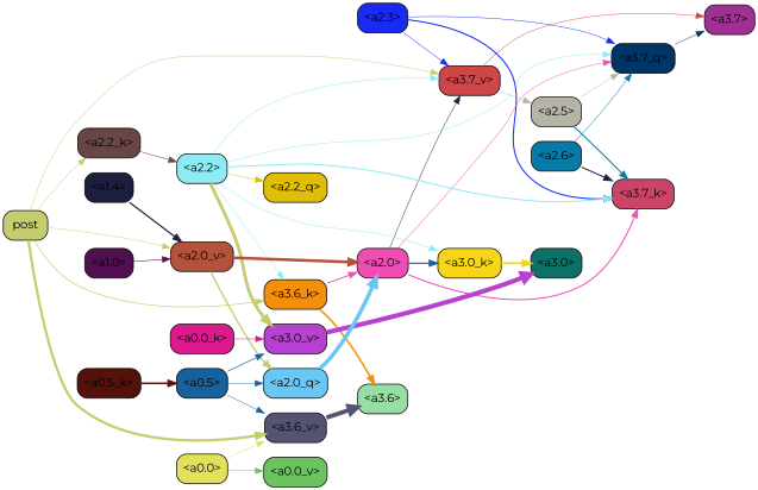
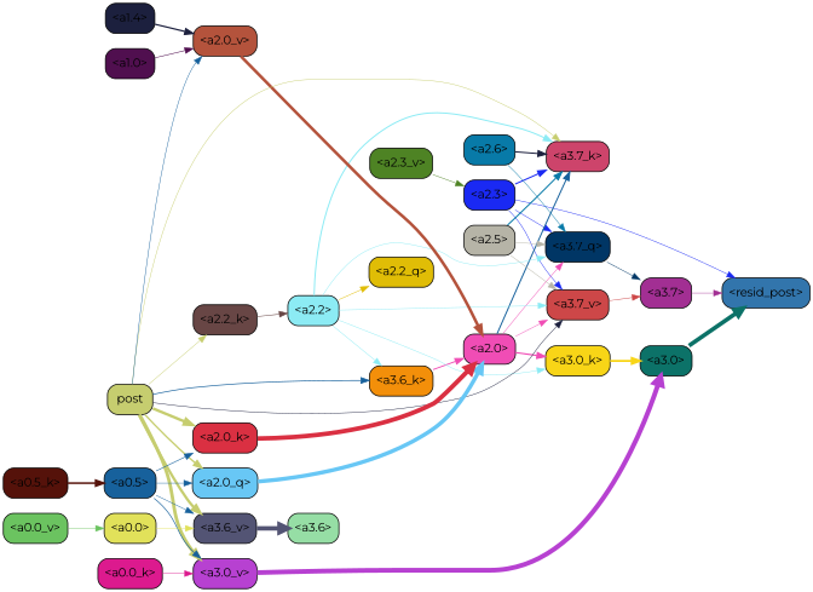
  strict digraph {
    fontname=Montserrat
    rankdir=LR
    splines=true
    node [color=black fontname=Montserrat shape=box style="filled, rounded"]
    edge [color="#c6cd6f" fontname=Montserrat penwidth=0.6]
    "<a3.7>" [fillcolor="#a22f93"]
+   "<resid_post>" [fillcolor="#3275ac"]
    "<a3.6>" [fillcolor="#96dea5"]
    "<a3.0>" [fillcolor="#0c7268"]
    "<a2.3>" [fillcolor="#1a29f3"]
    "<a3.7_q>" [fillcolor="#003665"]
    "<a3.7_k>" [fillcolor="#cd446b"]
    "<a3.7_v>" [fillcolor="#cd4748"]
    "<a3.6_k>" [fillcolor="#f38f0a"]
    "<a2.0>" [fillcolor="#f04db5"]
    "<a3.0_k>" [fillcolor="#f8d517"]
    "<a3.6_v>" [fillcolor="#535474"]
    "<a3.0_v>" [fillcolor="#b741d1"]
    "<a2.6>" [fillcolor="#087aa8"]
    "<a2.5>" [fillcolor="#b6b4a7"]
    "<a2.2>" [fillcolor="#8cebf4"]
    "<a2.2_q>" [fillcolor="#e0bd06"]
    "<a1.4>" [fillcolor="#1c203e"]
    "<a2.0_v>" [fillcolor="#b4533c"]
    n20 [fillcolor="#c6cd6f" label=post]
    "<a2.0_q>" [fillcolor="#68c7f5"]
    "<a2.2_k>" [fillcolor="#684645"]
+   "<a2.0_k>" [fillcolor="#da3042"]
    "<a1.0>" [fillcolor="#500f4f"]
    "<a0.5>" [fillcolor="#17619c"]
    "<a0.0>" [fillcolor="#e1e15a"]
+   "<a2.3_v>" [fillcolor="#4e8324"]
    "<a0.5_k>" [fillcolor="#55120a"]
    "<a0.0_k>" [fillcolor="#dc1a8e"]
    "<a0.0_v>" [fillcolor="#6bc360"]
+   "<a3.7>" -> "<resid_post>" [color="#a22f93"]
+   "<a3.0>" -> "<resid_post>" [color="#0c7268" penwidth=5.004215121269226]
+   "<a2.3>" -> "<resid_post>" [color="#1a29f3"]
    "<a2.3>" -> "<a3.7_q>" [color="#1a29f3"]
    "<a2.3>" -> "<a3.7_k>" [color="#1a29f3" penwidth=1.4391854107379913]
    "<a2.3>" -> "<a3.7_v>" [color="#1a29f3"]
    "<a3.7_q>" -> "<a3.7>" [color="#003665"]
    "<a3.7_v>" -> "<a3.7>" [color="#cd4748"]
-   "<a3.6_k>" -> "<a3.6>" [color="#f38f0a" penwidth=2.13908451795578]
    "<a3.6_k>" -> "<a2.0>" [color="#f04db5" penwidth=1.2708758115768433]
    "<a2.0>" -> "<a3.7_q>" [color="#f04db5"]
-   "<a2.0>" -> "<a3.7_k>" [color="#f04db5" penwidth=1.404832512140274]
-   "<a2.0>" -> "<a3.7_v>" [color="#1c203e"]
-   "<a2.0>" -> "<a3.0_k>" [color="#17619c" penwidth=1.6207245588302612]
+   "<a2.0>" -> "<a3.7_k>" [color="#17619c" penwidth=1.404832512140274]
+   "<a2.0>" -> "<a3.7_v>" [color="#f04db5"]
+   "<a2.0>" -> "<a3.0_k>" [color="#f04db5" penwidth=1.6207245588302612]
    "<a3.0_k>" -> "<a3.0>" [color="#f8d517" penwidth=2.520303964614868]
    "<a3.6_v>" -> "<a3.6>" [color="#535474" penwidth=5.297133803367615]
    "<a3.0_v>" -> "<a3.0>" [color="#b741d1" penwidth=5.680712580680847]
    "<a2.6>" -> "<a3.7_q>" [color="#087aa8"]
    "<a2.6>" -> "<a3.7_k>" [color="#1c203e" penwidth=1.4180794060230255]
    "<a2.5>" -> "<a3.7_q>" [color="#b6b4a7"]
    "<a2.5>" -> "<a3.7_k>" [color="#087aa8" penwidth=1.4281435310840607]
-   "<a3.7_v>" -> "<a2.5>" [color="#b6b4a7"]
+   "<a2.5>" -> "<a3.7_v>" [color="#b6b4a7"]
    "<a2.2>" -> "<a3.7_q>" [color="#8cebf4"]
    "<a2.2>" -> "<a3.7_k>" [color="#8cebf4" penwidth=1.3982512056827545]
    "<a2.2>" -> "<a3.7_v>" [color="#8cebf4"]
    "<a2.2>" -> "<a3.6_k>" [color="#8cebf4"]
    "<a2.2>" -> "<a3.0_k>" [color="#8cebf4"]
    "<a2.2>" -> "<a2.2_q>" [color="#e0bd06" penwidth=0.6392357051372528]
    "<a1.4>" -> "<a2.0_v>" [color="#1c203e" penwidth=1.676277220249176]
    "<a2.0_v>" -> "<a2.0>" [color="#b4533c" penwidth=3.56003999710083]
-   n20 -> "<a3.7_v>"
-   n20 -> "<a3.6_k>" [penwidth=0.9291638135910034]
+   n20 -> "<a3.7_k>"
+   n20 -> "<a3.7_v>" [color="#1c203e"]
+   n20 -> "<a3.6_k>" [color="#17619c" penwidth=0.9291638135910034]
    n20 -> "<a3.6_v>" [penwidth=3.1808209121227264]
-   "<a2.2>" -> "<a3.0_v>" [penwidth=4.036660343408585]
-   n20 -> "<a2.0_v>"
-   "<a2.0_v>" -> "<a2.0_q>" [penwidth=1.8821641206741333]
+   n20 -> "<a3.0_v>" [penwidth=4.036660343408585]
+   n20 -> "<a2.0_v>" [color="#17619c"]
+   n20 -> "<a2.0_q>" [penwidth=1.8821641206741333]
    n20 -> "<a2.2_k>"
+   n20 -> "<a2.0_k>" [penwidth=3.3375256061553955]
    "<a2.0_q>" -> "<a2.0>" [color="#68c7f5" penwidth=4.795779317617416]
    "<a2.2_k>" -> "<a2.2>" [color="#684645" penwidth=0.7060726433992386]
+   "<a2.0_k>" -> "<a2.0>" [color="#da3042" penwidth=5.401692286133766]
    "<a1.0>" -> "<a2.0_v>" [color="#500f4f" penwidth=0.7355214953422546]
    "<a0.5>" -> "<a3.6_v>" [color="#17619c"]
    "<a0.5>" -> "<a3.0_v>" [color="#17619c" penwidth=0.8798569142818451]
    "<a0.5>" -> "<a2.0_q>" [color="#17619c"]
+   "<a0.5>" -> "<a2.0_k>" [color="#17619c" penwidth=0.7782440185546875]
    "<a0.0>" -> "<a3.6_v>" [color="#e1e15a"]
+   "<a2.3_v>" -> "<a2.3>" [color="#4e8324"]
    "<a0.5_k>" -> "<a0.5>" [color="#55120a" penwidth=2.1102215051651]
    "<a0.0_k>" -> "<a3.0_v>" [color="#dc1a8e"]
-   "<a0.0>" -> "<a0.0_v>" [color="#6bc360"]
+   "<a0.0_v>" -> "<a0.0>" [color="#6bc360"]
  }
